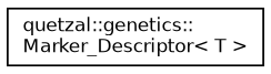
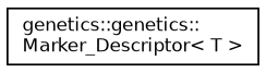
  digraph {
    rankdir=LR
-   n1 [color=black fillcolor=white fontname=Helvetica fontsize=10 height=0.2 label="quetzal::genetics::\lMarker_Descriptor\< T \>" shape=record style=filled width=0.4]
+   n1 [color=black fillcolor=white fontname=Helvetica fontsize=10 height=0.2 label="genetics::genetics::\lMarker_Descriptor\< T \>" shape=record style=filled width=0.4]
  }
